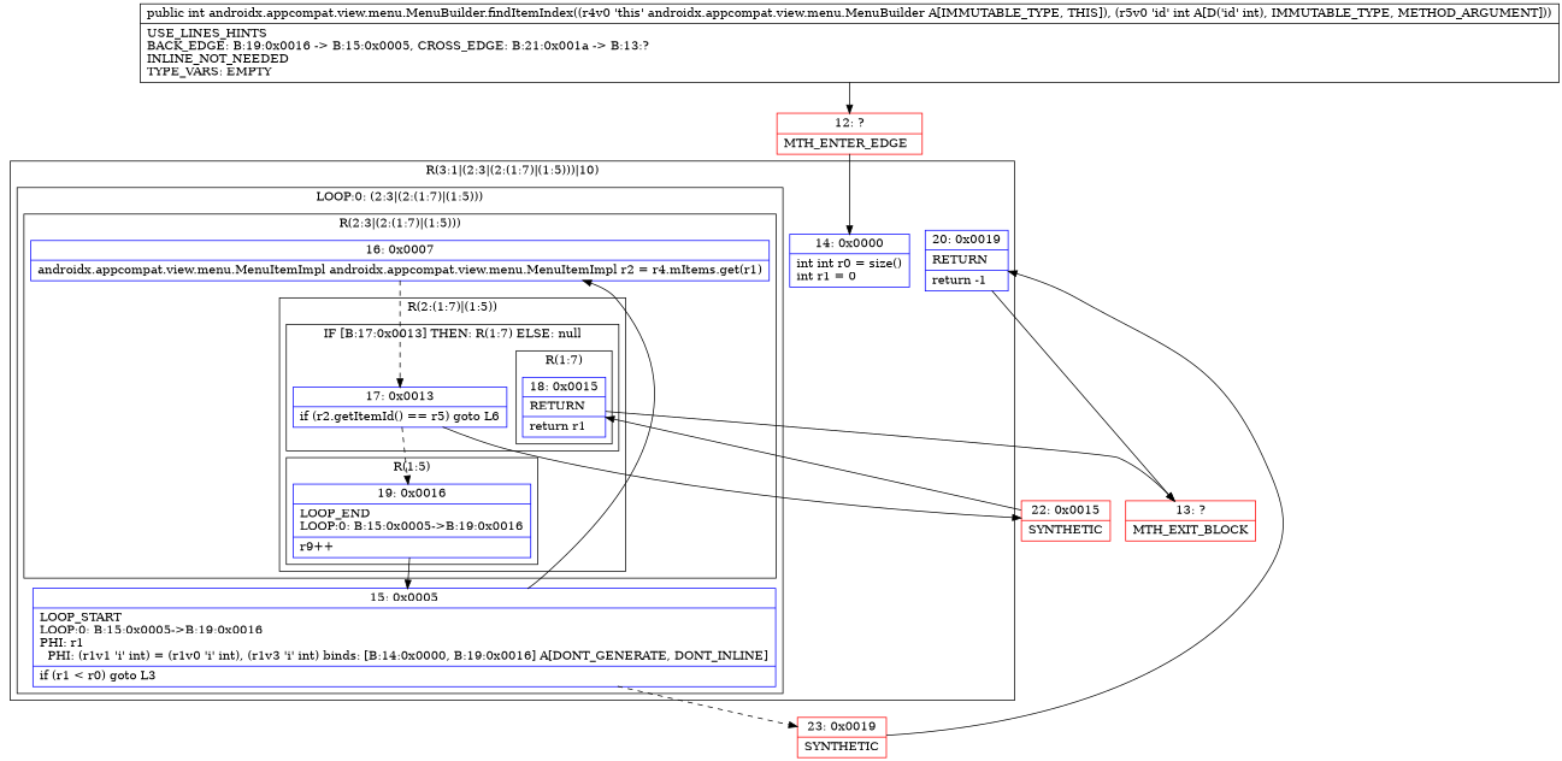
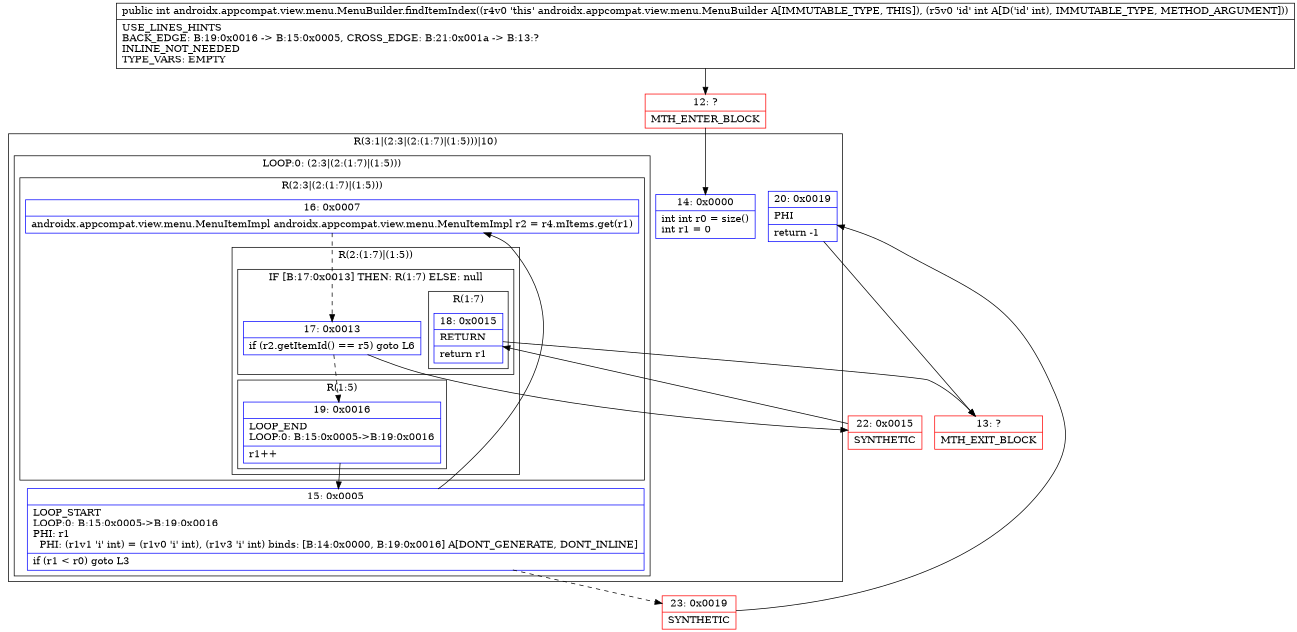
  digraph {
    node [color=blue shape=record]
    n1 [label="{18\:\ 0x0015|RETURN\l|return r1\l}"]
    n2 [label="{17\:\ 0x0013|if (r2.getItemId() == r5) goto L6\l}"]
-   n3 [label="{19\:\ 0x0016|LOOP_END\lLOOP:0: B:15:0x0005\-\>B:19:0x0016\l|r9++\l}"]
+   n3 [label="{19\:\ 0x0016|LOOP_END\lLOOP:0: B:15:0x0005\-\>B:19:0x0016\l|r1++\l}"]
    n4 [label="{16\:\ 0x0007|androidx.appcompat.view.menu.MenuItemImpl androidx.appcompat.view.menu.MenuItemImpl r2 = r4.mItems.get(r1)\l}"]
    n5 [label="{15\:\ 0x0005|LOOP_START\lLOOP:0: B:15:0x0005\-\>B:19:0x0016\lPHI: r1 \l  PHI: (r1v1 'i' int) = (r1v0 'i' int), (r1v3 'i' int) binds: [B:14:0x0000, B:19:0x0016] A[DONT_GENERATE, DONT_INLINE]\l|if (r1 \< r0) goto L3\l}"]
    n6 [label="{14\:\ 0x0000|int int r0 = size()\lint r1 = 0\l}"]
-   n7 [label="{20\:\ 0x0019|RETURN\l|return \-1\l}"]
+   n7 [label="{20\:\ 0x0019|PHI\l|return \-1\l}"]
    n8 [color=red label="{13\:\ ?|MTH_EXIT_BLOCK\l}"]
    n9 [color=red label="{22\:\ 0x0015|SYNTHETIC\l}"]
    n10 [color=red label="{23\:\ 0x0019|SYNTHETIC\l}"]
-   n11 [color=red label="{12\:\ ?|MTH_ENTER_EDGE\l}"]
+   n11 [color=red label="{12\:\ ?|MTH_ENTER_BLOCK\l}"]
    n12 [label="{public int androidx.appcompat.view.menu.MenuBuilder.findItemIndex((r4v0 'this' androidx.appcompat.view.menu.MenuBuilder A[IMMUTABLE_TYPE, THIS]), (r5v0 'id' int A[D('id' int), IMMUTABLE_TYPE, METHOD_ARGUMENT]))  | USE_LINES_HINTS\lBACK_EDGE: B:19:0x0016 \-\> B:15:0x0005, CROSS_EDGE: B:21:0x001a \-\> B:13:?\lINLINE_NOT_NEEDED\lTYPE_VARS: EMPTY\l}" color=""]
    subgraph cluster_1 {
      label="R(3:1|(2:3|(2:(1:7)|(1:5)))|10)"
      n6
      n7
      subgraph cluster_2 {
        label="LOOP:0: (2:3|(2:(1:7)|(1:5)))"
        n5
        subgraph cluster_3 {
          label="R(2:3|(2:(1:7)|(1:5)))"
          n4
          subgraph cluster_4 {
            label="R(2:(1:7)|(1:5))"
            subgraph cluster_5 {
              label="IF [B:17:0x0013] THEN: R(1:7) ELSE: null"
              n2
              subgraph cluster_6 {
                label="R(1:7)"
                n1
              }
            }
            subgraph cluster_7 {
              label="R(1:5)"
              n3
            }
          }
        }
      }
    }
    n1 -> n8
    n2 -> n3 [style=dashed]
    n2 -> n9
    n3 -> n5
    n4 -> n2 [style=dashed]
    n5 -> n4
    n5 -> n10 [style=dashed]
    n7 -> n8
    n9 -> n1
    n10 -> n7
    n11 -> n6
    n12 -> n11
  }
